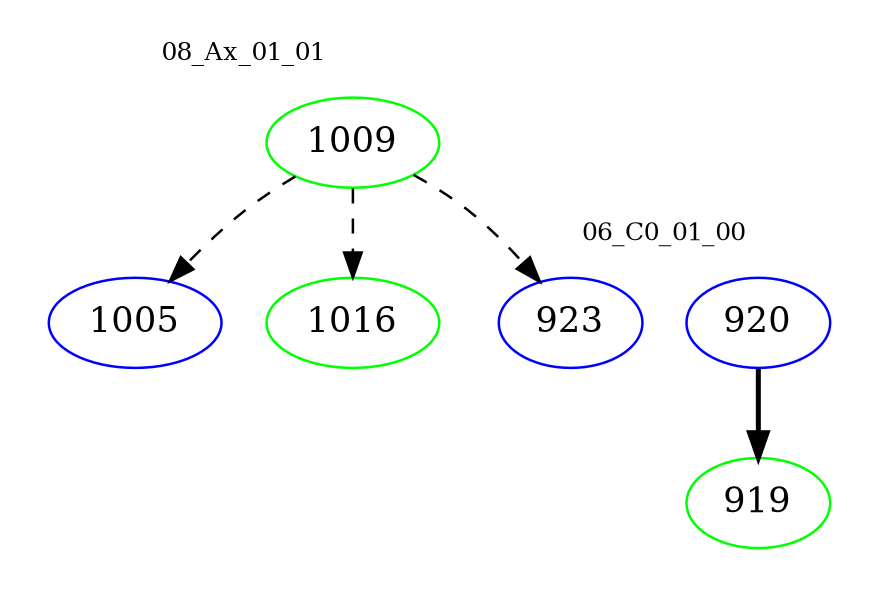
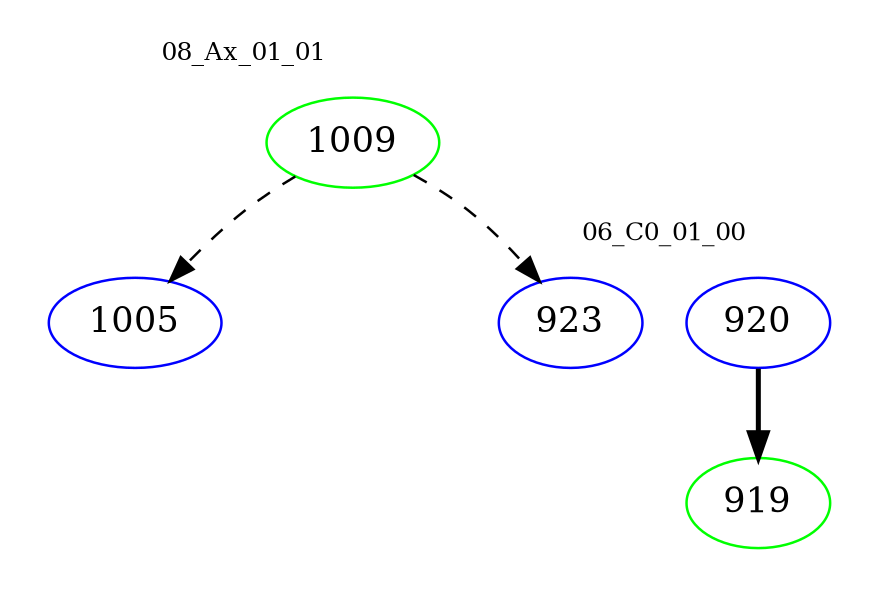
  digraph {
    node [color=green]
    edge [color=black style=dashed]
    n1 [label=1009]
    n2 [color=blue label=1005]
-   n3 [label=1016]
    n4 [color=blue label=920]
    n5 [label=919]
    n6 [color=blue label=923]
    subgraph cluster_1 {
      color=white
      fontsize=10
      label="08_Ax_01_01"
      n1
      n2
-     n3
    }
    subgraph cluster_2 {
      color=white
      fontsize=10
      label="06_C0_01_00"
      n4
      n5
      n6
    }
    n1 -> n2
-   n1 -> n3
    n1 -> n6
    n4 -> n5 [style=bold]
  }
